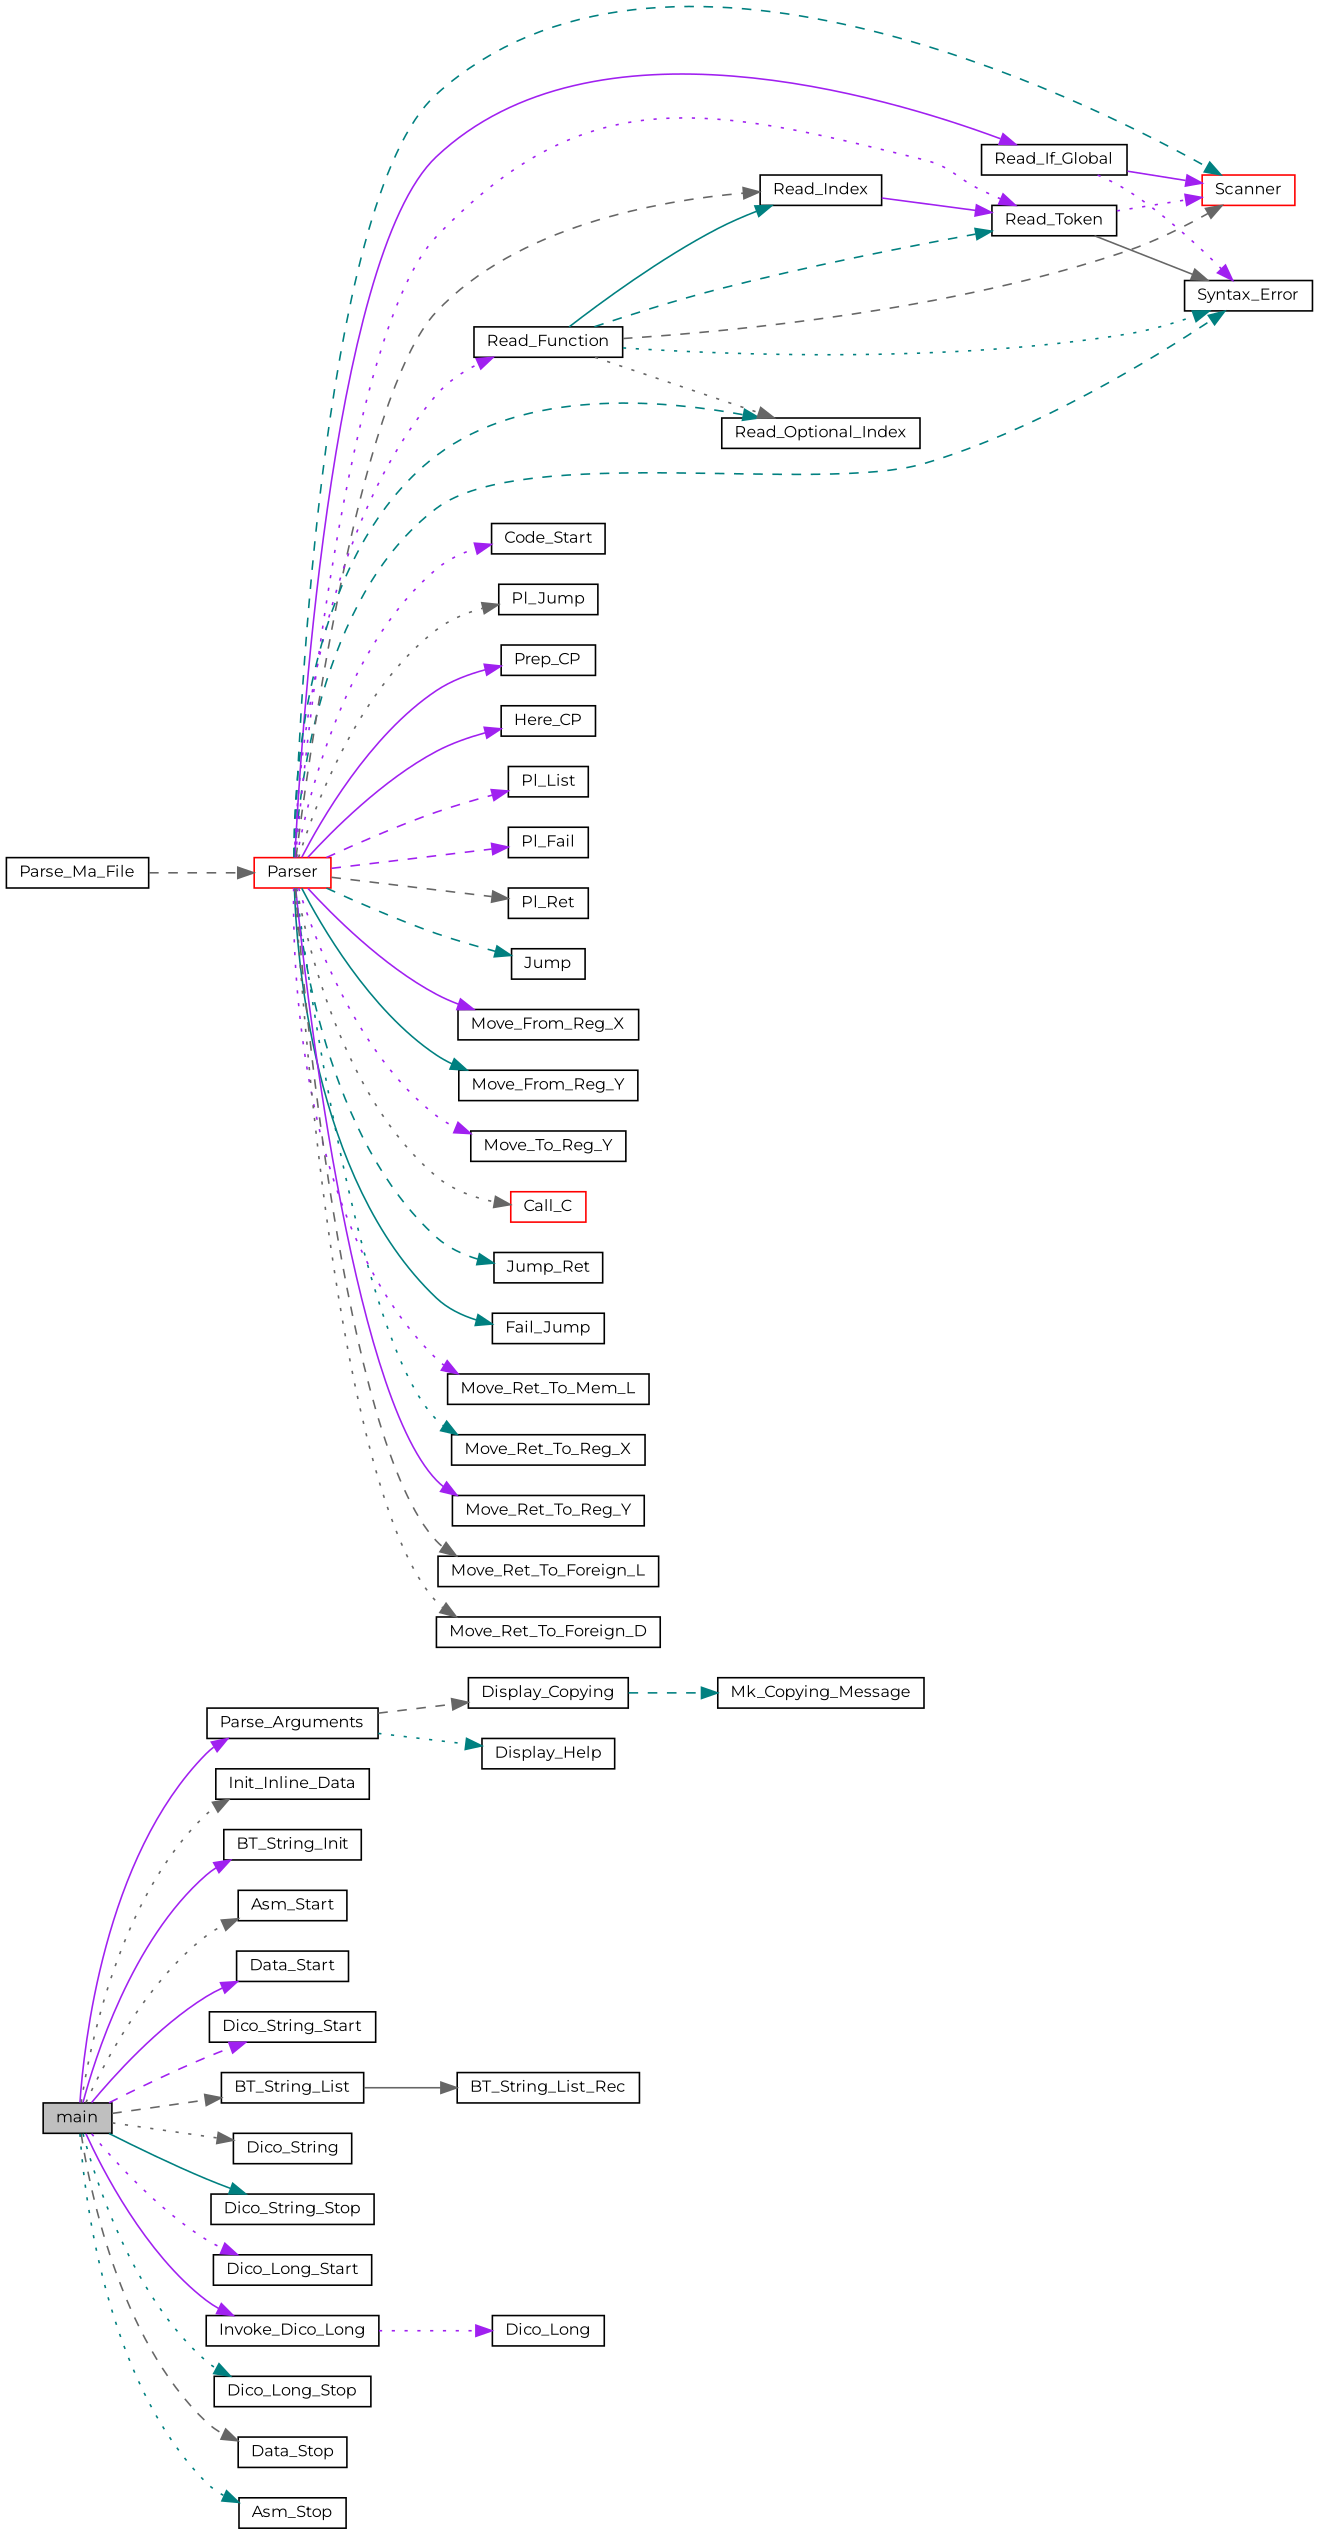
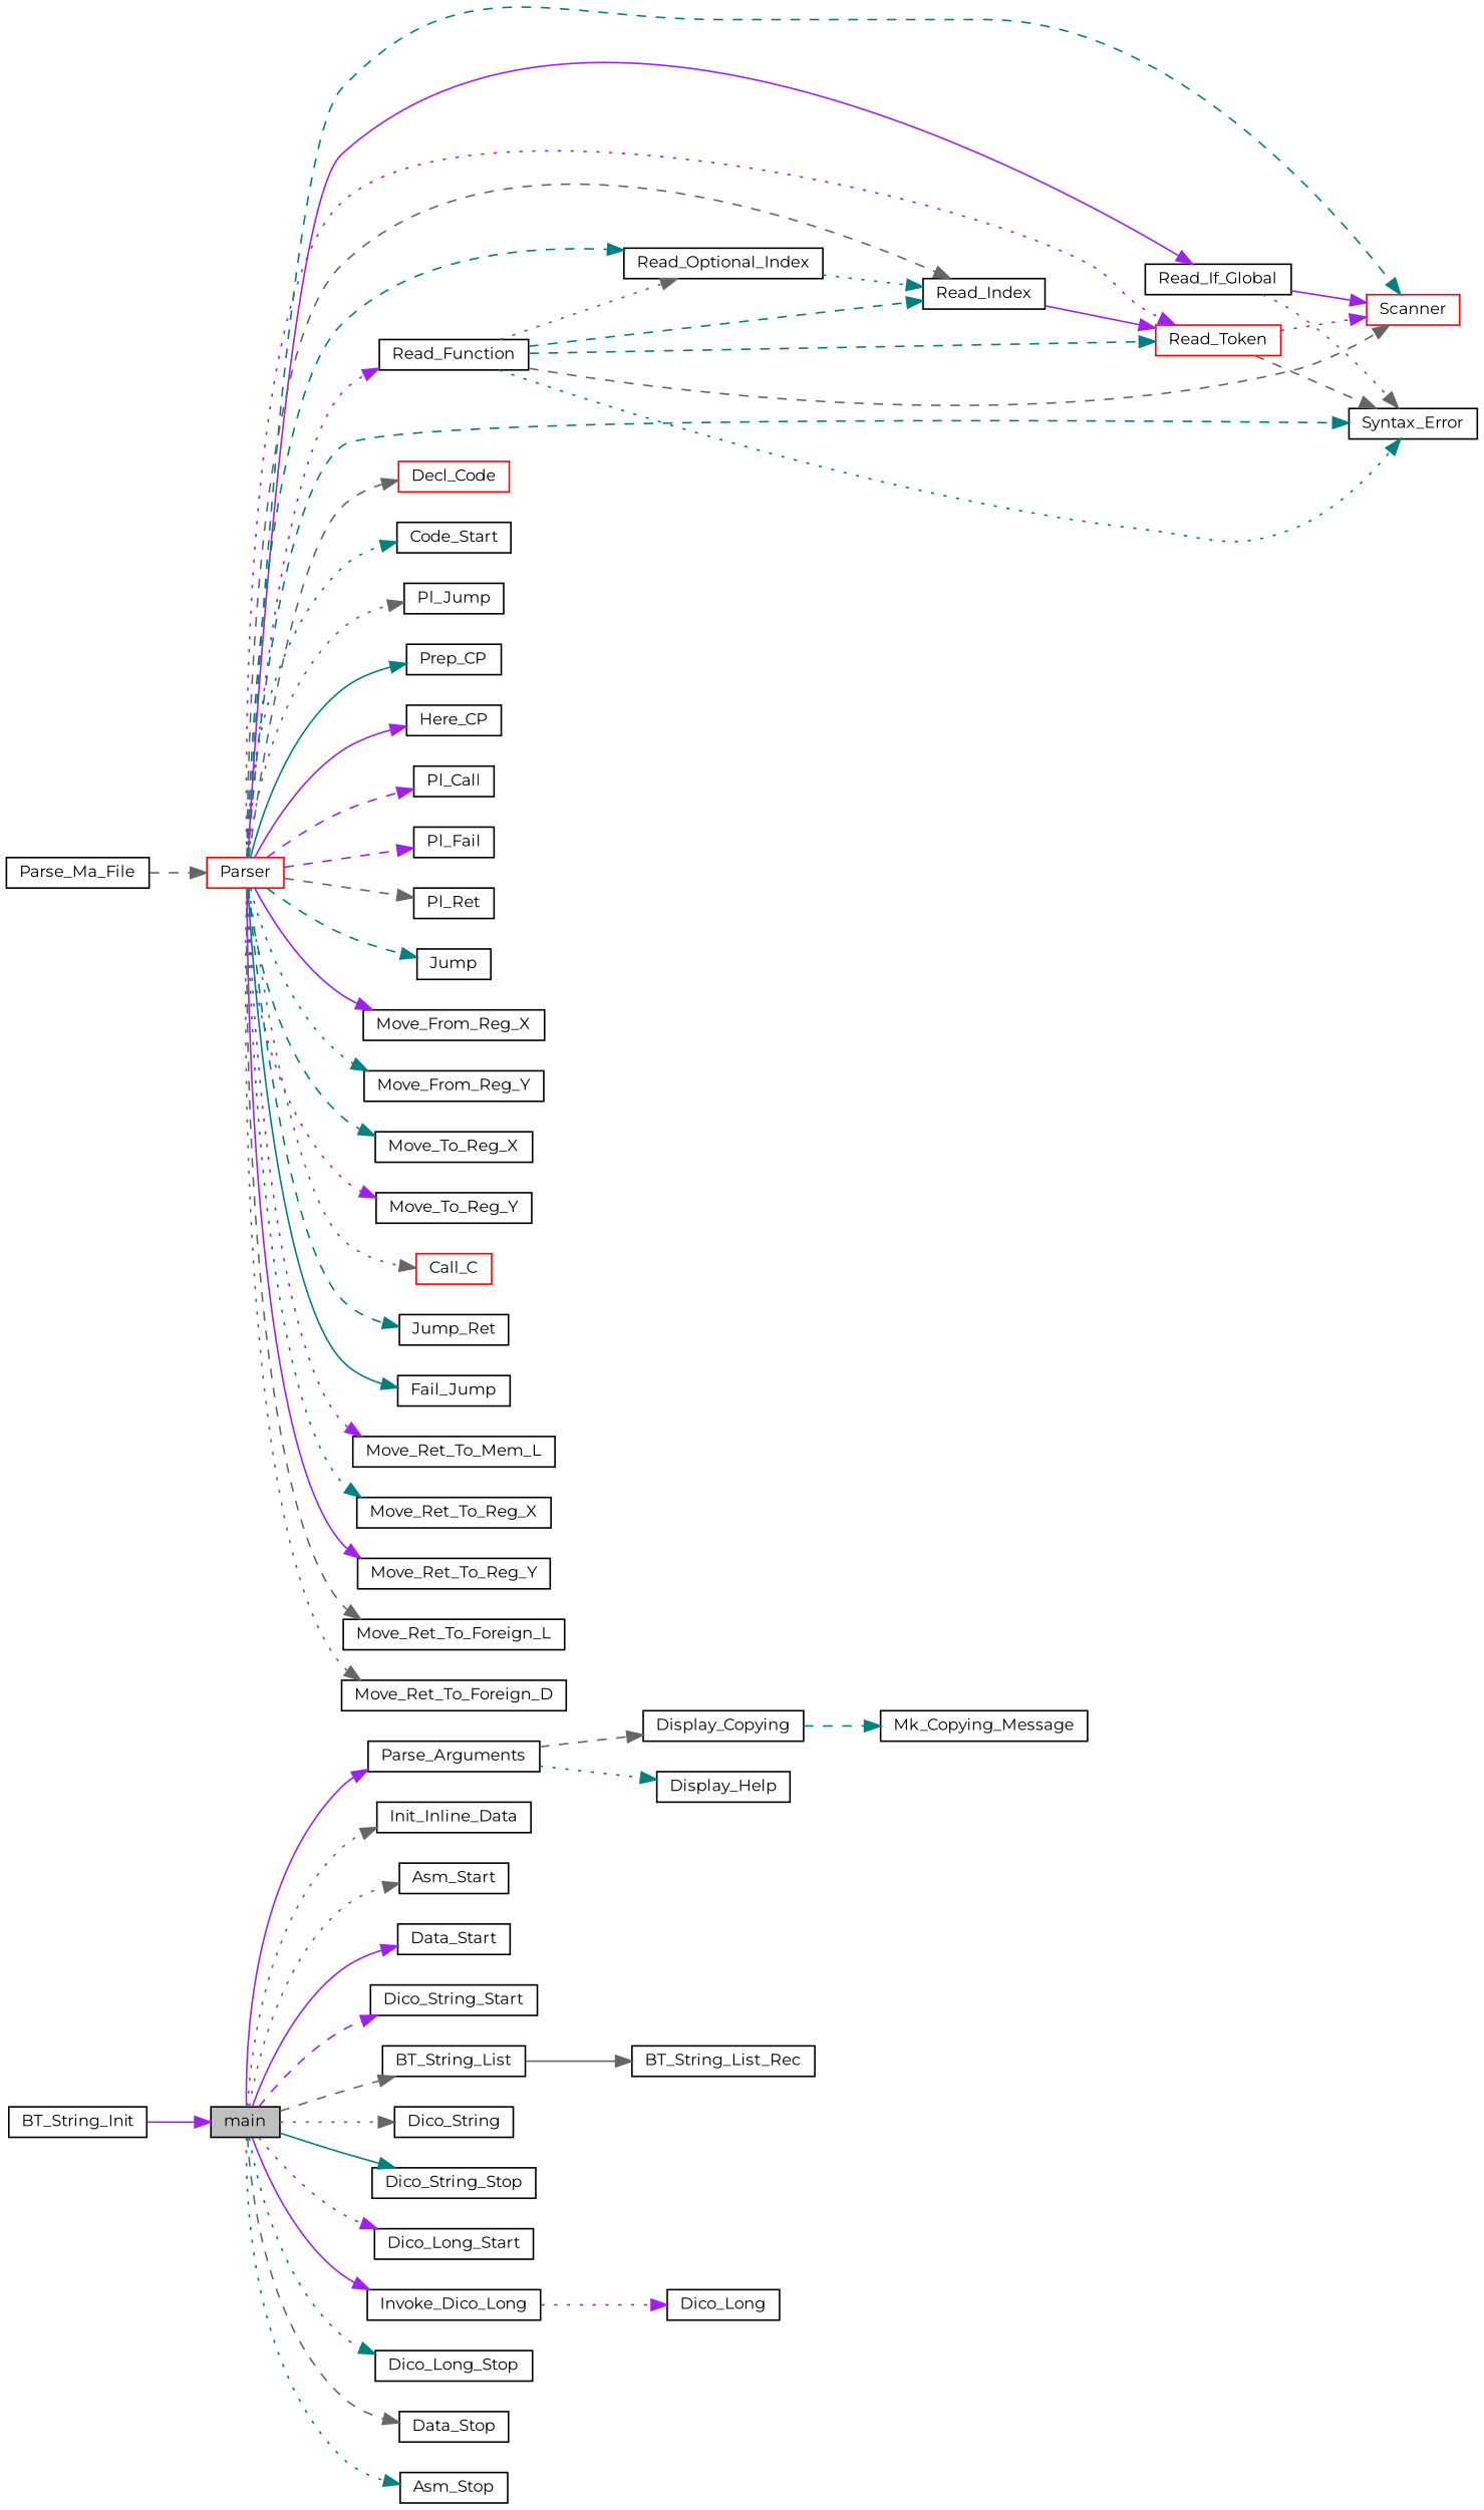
  digraph {
    fontname=Montserrat
    rankdir=LR
    node [color=black fillcolor=white fontname=Montserrat fontsize=10 shape=record style=filled]
    edge [color=purple fontname=Montserrat fontsize=10 labelfontname=Helvetica labelfontsize=10 style=dotted]
    n1 [fillcolor=grey75 fontcolor=black height=0.2 label=main width=0.4]
    n2 [height=0.2 label=Parse_Arguments width=0.4]
    n3 [height=0.2 label=Init_Inline_Data width=0.4]
    n4 [height=0.2 label=BT_String_Init width=0.4]
    n5 [height=0.2 label=Asm_Start width=0.4]
    n6 [height=0.2 label=Data_Start width=0.4]
    n7 [height=0.2 label=Dico_String_Start width=0.4]
    n8 [height=0.2 label=BT_String_List width=0.4]
    n9 [height=0.2 label=Dico_String width=0.4]
    n10 [height=0.2 label=Dico_String_Stop width=0.4]
    n11 [height=0.2 label=Dico_Long_Start width=0.4]
    n12 [height=0.2 label=Invoke_Dico_Long width=0.4]
    n13 [height=0.2 label=Dico_Long_Stop width=0.4]
    n14 [height=0.2 label=Data_Stop width=0.4]
    n15 [height=0.2 label=Asm_Stop width=0.4]
    n16 [height=0.2 label=Display_Copying width=0.4]
    n17 [height=0.2 label=Display_Help width=0.4]
    n18 [height=0.2 label=Parse_Ma_File width=0.4]
    n19 [color=red height=0.2 label=Parser width=0.4]
    n20 [height=0.2 label=BT_String_List_Rec width=0.4]
    n21 [height=0.2 label=Dico_Long width=0.4]
    n22 [height=0.2 label=Mk_Copying_Message width=0.4]
    n23 [color=red height=0.2 label=Scanner width=0.4]
    n24 [height=0.2 label=Syntax_Error width=0.4]
    n25 [height=0.2 label=Read_If_Global width=0.4]
-   n26 [height=0.2 label=Read_Token width=0.4]
+   n26 [color=red height=0.2 label=Read_Token width=0.4]
+   n27 [color=red height=0.2 label=Decl_Code width=0.4]
    n28 [height=0.2 label=Code_Start width=0.4]
    n29 [height=0.2 label=Pl_Jump width=0.4]
    n30 [height=0.2 label=Prep_CP width=0.4]
    n31 [height=0.2 label=Here_CP width=0.4]
-   n32 [height=0.2 label=Pl_List width=0.4]
+   n32 [height=0.2 label=Pl_Call width=0.4]
    n33 [height=0.2 label=Pl_Fail width=0.4]
    n34 [height=0.2 label=Pl_Ret width=0.4]
    n35 [height=0.2 label=Jump width=0.4]
    n36 [height=0.2 label=Read_Index width=0.4]
    n37 [height=0.2 label=Move_From_Reg_X width=0.4]
    n38 [height=0.2 label=Move_From_Reg_Y width=0.4]
+   n39 [height=0.2 label=Move_To_Reg_X width=0.4]
    n40 [height=0.2 label=Move_To_Reg_Y width=0.4]
    n41 [height=0.2 label=Read_Function width=0.4]
    n42 [height=0.2 label=Read_Optional_Index width=0.4]
    n43 [color=red height=0.2 label=Call_C width=0.4]
    n44 [height=0.2 label=Jump_Ret width=0.4]
    n45 [height=0.2 label=Fail_Jump width=0.4]
    n46 [height=0.2 label=Move_Ret_To_Mem_L width=0.4]
    n47 [height=0.2 label=Move_Ret_To_Reg_X width=0.4]
    n48 [height=0.2 label=Move_Ret_To_Reg_Y width=0.4]
    n49 [height=0.2 label=Move_Ret_To_Foreign_L width=0.4]
    n50 [height=0.2 label=Move_Ret_To_Foreign_D width=0.4]
    n1 -> n2 [style=solid]
    n1 -> n3 [color=gray40]
-   n1 -> n4 [style=solid]
+   n4 -> n1 [style=solid]
    n1 -> n5 [color=gray40]
    n1 -> n6 [style=solid]
    n1 -> n7 [style=dashed]
    n1 -> n8 [color=gray40 style=dashed]
    n1 -> n9 [color=gray40]
    n1 -> n10 [color=teal style=solid]
    n1 -> n11
    n1 -> n12 [style=solid]
    n1 -> n13 [color=teal]
    n1 -> n14 [color=gray40 style=dashed]
    n1 -> n15 [color=teal]
    n2 -> n16 [color=gray40 style=dashed]
    n2 -> n17 [color=teal]
    n8 -> n20 [color=gray40 style=solid]
    n12 -> n21
    n16 -> n22 [color=teal style=dashed]
    n18 -> n19 [color=gray40 style=dashed]
    n19 -> n23 [color=teal style=dashed]
    n19 -> n24 [color=teal style=dashed]
    n19 -> n25 [style=solid]
    n19 -> n26
-   n19 -> n28
+   n19 -> n27 [color=gray40 style=dashed]
+   n19 -> n28 [color=teal]
    n19 -> n29 [color=gray40]
-   n19 -> n30 [style=solid]
+   n19 -> n30 [color=teal style=solid]
    n19 -> n31 [style=solid]
    n19 -> n32 [style=dashed]
    n19 -> n33 [style=dashed]
    n19 -> n34 [color=gray40 style=dashed]
    n19 -> n35 [color=teal style=dashed]
    n19 -> n36 [color=gray40 style=dashed]
    n19 -> n37 [style=solid]
-   n19 -> n38 [color=teal style=solid]
+   n19 -> n38 [color=teal]
+   n19 -> n39 [color=teal style=dashed]
    n19 -> n40
    n19 -> n41
    n19 -> n42 [color=teal style=dashed]
    n19 -> n43 [color=gray40]
    n19 -> n44 [color=teal style=dashed]
    n19 -> n45 [color=teal style=solid]
    n19 -> n46
    n19 -> n47 [color=teal]
    n19 -> n48 [style=solid]
    n19 -> n49 [color=gray40 style=dashed]
    n19 -> n50 [color=gray40]
    n25 -> n23 [style=solid]
-   n25 -> n24
+   n25 -> n24 [color=gray40]
    n26 -> n23
-   n26 -> n24 [color=gray40 style=solid]
+   n26 -> n24 [color=gray40 style=dashed]
    n36 -> n26 [style=solid]
    n41 -> n23 [color=gray40 style=dashed]
    n41 -> n24 [color=teal]
    n41 -> n26 [color=teal style=dashed]
-   n41 -> n36 [color=teal style=solid]
+   n41 -> n36 [color=teal style=dashed]
    n41 -> n42 [color=gray40]
+   n42 -> n36 [color=teal]
  }
